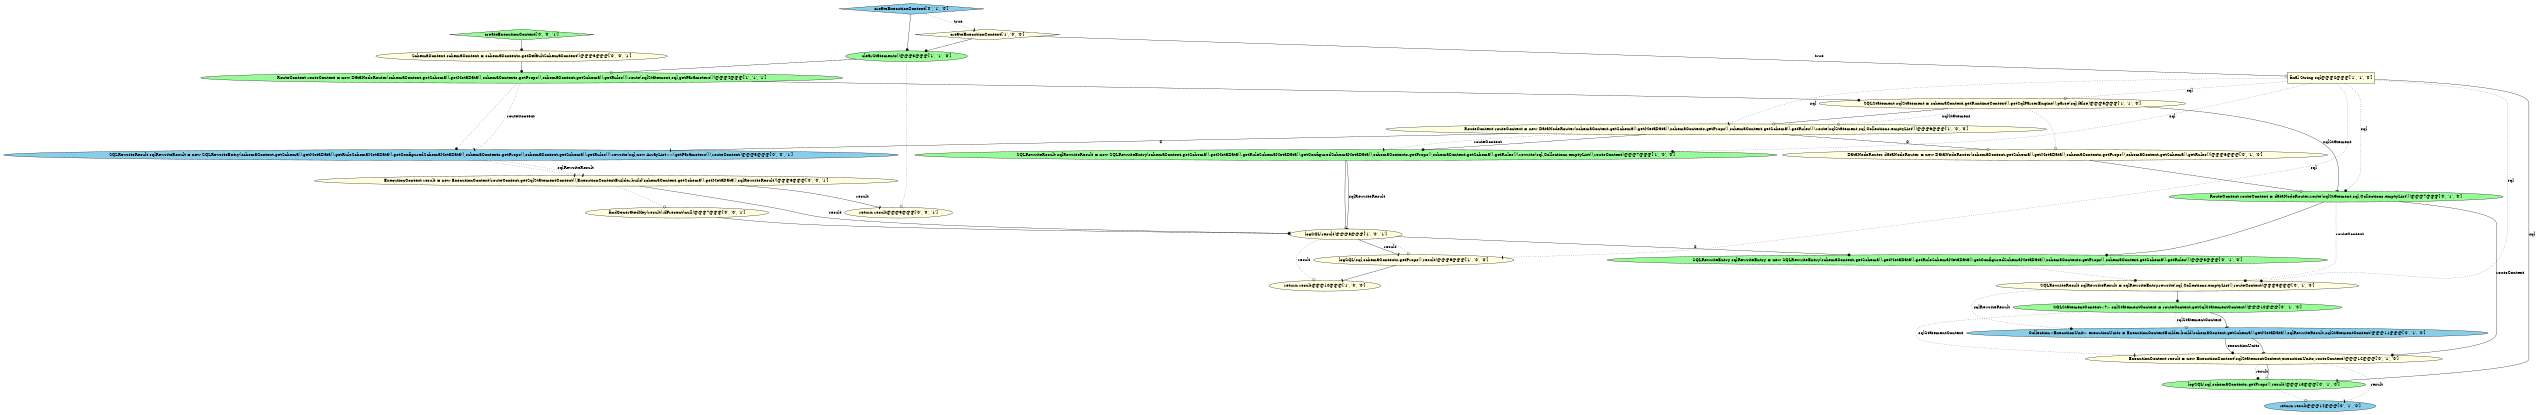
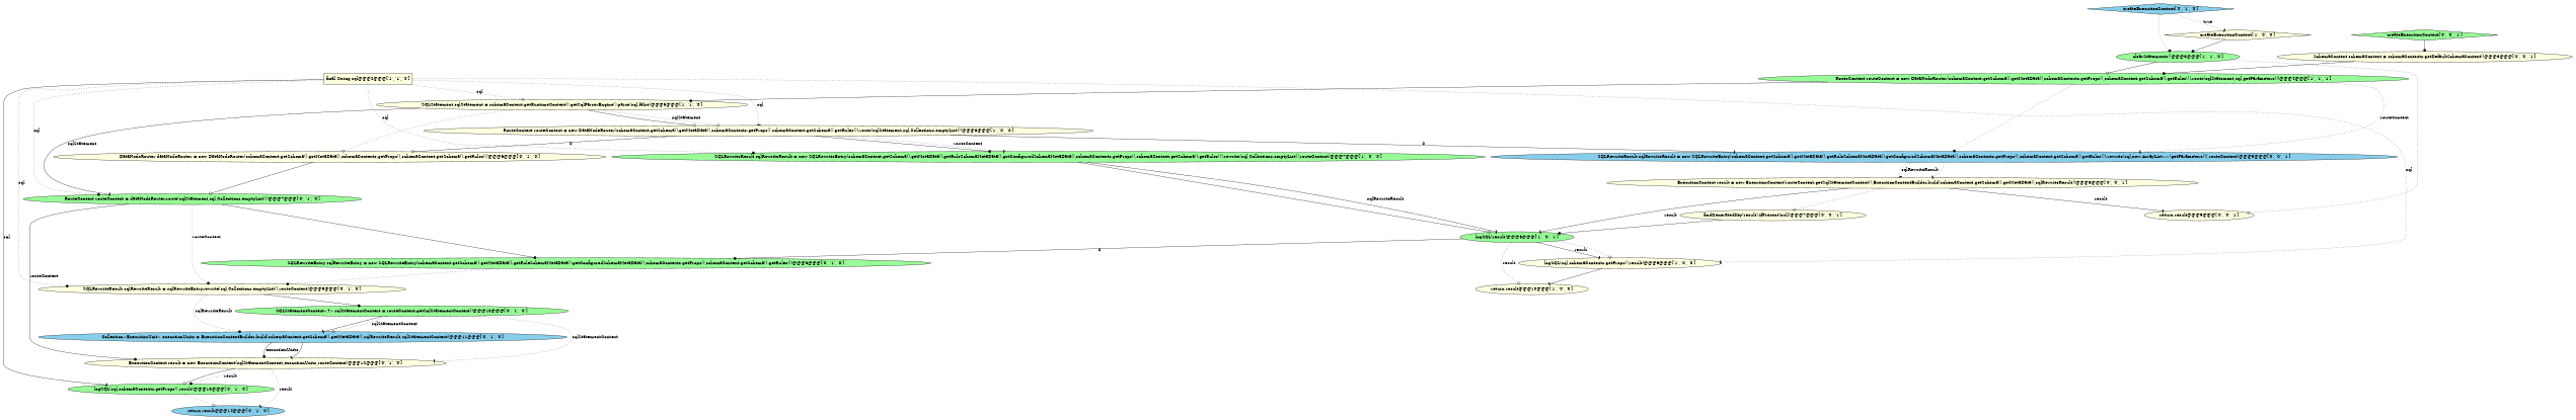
  digraph {
    node [fillcolor=lightyellow shape=ellipse style=filled]
    edge [arrowhead=dot style=solid]
    n1 [fillcolor=palegreen label="createExecutionContext['0', '0', '1']" shape=diamond]
    n2 [label="SchemaContext schemaContext = schemaContexts.getDefaultSchemaContext()@@@3@@@['0', '0', '1']"]
    n3 [fillcolor=palegreen label="RouteContext routeContext = new DataNodeRouter(schemaContext.getSchema().getMetaData(),schemaContexts.getProps(),schemaContext.getSchema().getRules()).route(sqlStatement,sql,getParameters())@@@4@@@['1', '1', '1']"]
    n4 [label="logSQL(sql,schemaContexts.getProps(),result)@@@9@@@['1', '0', '0']"]
    n5 [label="return result@@@10@@@['1', '0', '0']"]
    n6 [fillcolor=palegreen label="RouteContext routeContext = dataNodeRouter.route(sqlStatement,sql,Collections.emptyList())@@@7@@@['0', '1', '0']"]
    n7 [label="ExecutionContext result = new ExecutionContext(sqlStatementContext,executionUnits,routeContext)@@@12@@@['0', '1', '0']"]
    n8 [fillcolor=palegreen label="SQLRewriteEntry sqlRewriteEntry = new SQLRewriteEntry(schemaContext.getSchema().getMetaData().getRuleSchemaMetaData().getConfiguredSchemaMetaData(),schemaContexts.getProps(),schemaContext.getSchema().getRules())@@@8@@@['0', '1', '0']"]
    n9 [label="SQLRewriteResult sqlRewriteResult = sqlRewriteEntry.rewrite(sql,Collections.emptyList(),routeContext)@@@9@@@['0', '1', '0']"]
    n10 [fillcolor=skyblue label="return result@@@14@@@['0', '1', '0']"]
    n11 [fillcolor=palegreen label="logSQL(sql,schemaContexts.getProps(),result)@@@13@@@['0', '1', '0']"]
    n12 [fillcolor=skyblue label="Collection<ExecutionUnit> executionUnits = ExecutionContextBuilder.build(schemaContext.getSchema().getMetaData(),sqlRewriteResult,sqlStatementContext)@@@11@@@['0', '1', '0']"]
    n13 [fillcolor=palegreen label="SQLStatementContext<?> sqlStatementContext = routeContext.getSqlStatementContext()@@@10@@@['0', '1', '0']"]
    n14 [label="createExecutionContext['1', '0', '0']" shape=diamond]
    n15 [fillcolor=palegreen label="clearStatements()@@@3@@@['1', '1', '0']"]
    n16 [label="final String sql@@@2@@@['1', '1', '0']" shape=box]
    n17 [label="return result@@@9@@@['0', '0', '1']"]
    n18 [fillcolor=palegreen label="SQLRewriteResult sqlRewriteResult = new SQLRewriteEntry(schemaContext.getSchema().getMetaData().getRuleSchemaMetaData().getConfiguredSchemaMetaData(),schemaContexts.getProps(),schemaContext.getSchema().getRules()).rewrite(sql,Collections.emptyList(),routeContext)@@@7@@@['1', '0', '0']"]
    n19 [label="RouteContext routeContext = new DataNodeRouter(schemaContext.getSchema().getMetaData(),schemaContexts.getProps(),schemaContext.getSchema().getRules()).route(sqlStatement,sql,Collections.emptyList())@@@6@@@['1', '0', '0']"]
    n20 [label="SQLStatement sqlStatement = schemaContext.getRuntimeContext().getSqlParserEngine().parse(sql,false)@@@5@@@['1', '1', '0']"]
    n21 [label="findGeneratedKey(result).ifPresent(null)@@@7@@@['0', '0', '1']"]
-   n22 [label="logSQL(result)@@@8@@@['1', '0', '1']"]
+   n22 [fillcolor=palegreen label="logSQL(result)@@@8@@@['1', '0', '1']"]
    n23 [label="DataNodeRouter dataNodeRouter = new DataNodeRouter(schemaContext.getSchema().getMetaData(),schemaContexts.getProps(),schemaContext.getSchema().getRules())@@@6@@@['0', '1', '0']"]
    n24 [fillcolor=skyblue label="SQLRewriteResult sqlRewriteResult = new SQLRewriteEntry(schemaContext.getSchema().getMetaData().getRuleSchemaMetaData().getConfiguredSchemaMetaData(),schemaContexts.getProps(),schemaContext.getSchema().getRules()).rewrite(sql,new ArrayList<>(getParameters()),routeContext)@@@5@@@['0', '0', '1']"]
    n25 [label="ExecutionContext result = new ExecutionContext(routeContext.getSqlStatementContext(),ExecutionContextBuilder.build(schemaContext.getSchema().getMetaData(),sqlRewriteResult))@@@6@@@['0', '0', '1']"]
    n26 [fillcolor=skyblue label="createExecutionContext['0', '1', '0']" shape=diamond]
    n1 -> n2
    n2 -> n3
    n3 -> n20
    n3 -> n24 [arrowhead=tee label=routeContext style=dotted]
    n3 -> n24 [style=dotted]
    n4 -> n5 [arrowhead=tee]
    n6 -> n7 [label=routeContext]
    n6 -> n8
    n6 -> n9 [label=routeContext style=dotted]
    n7 -> n10 [arrowhead=tee label=result style=dotted]
    n7 -> n11 [label=result style=dotted]
    n7 -> n11 [arrowhead=odot]
    n8 -> n9 [style=dotted]
    n9 -> n12 [label=sqlRewriteResult style=dotted]
    n9 -> n13
    n11 -> n10 [arrowhead=odot style=dotted]
    n12 -> n7 [label=executionUnits]
    n12 -> n7 [arrowhead=tee]
    n13 -> n7 [arrowhead=tee label=sqlStatementContext style=dotted]
    n13 -> n12 [arrowhead=tee]
    n13 -> n12 [arrowhead=odot label=sqlStatementContext style=dotted]
    n14 -> n15
-   n14 -> n16 [arrowhead=odot label=true]
    n15 -> n3 [arrowhead=odot]
    n15 -> n17 [arrowhead=odot style=dotted]
    n16 -> n4 [arrowhead=tee label=sql style=dotted]
    n16 -> n6 [label=sql style=dotted]
    n16 -> n9 [label=sql style=dotted]
    n16 -> n11 [arrowhead=tee label=sql]
    n16 -> n18 [label=sql style=dotted]
    n16 -> n19 [arrowhead=tee label=sql style=dotted]
    n16 -> n20 [arrowhead=odot label=sql style=dotted]
    n18 -> n22 [arrowhead=odot]
    n18 -> n22 [arrowhead=tee label=sqlRewriteResult]
    n19 -> n18
    n19 -> n18 [arrowhead=tee label=routeContext style=dotted]
    n19 -> n23 [arrowhead=odot label=0]
    n19 -> n24 [arrowhead=tee label=0]
    n20 -> n6 [arrowhead=tee label=sqlStatement]
    n20 -> n19 [arrowhead=odot label=sqlStatement style=dotted]
    n20 -> n19 [arrowhead=odot]
    n20 -> n23 [arrowhead=odot style=dotted]
    n21 -> n22
    n22 -> n4 [arrowhead=tee label=result]
    n22 -> n4 [arrowhead=odot style=dotted]
    n22 -> n5 [arrowhead=odot label=result style=dotted]
    n22 -> n8 [label=0]
    n23 -> n6 [arrowhead=odot]
    n24 -> n25 [arrowhead=tee style=dotted]
    n24 -> n25 [arrowhead=tee label=sqlRewriteResult style=dotted]
    n25 -> n17 [arrowhead=tee label=result]
    n25 -> n21 [arrowhead=odot style=dotted]
    n25 -> n22 [arrowhead=tee label=result]
    n26 -> n14 [arrowhead=tee label=true style=dotted]
-   n26 -> n15
+   n26 -> n15 [style=dotted]
  }
